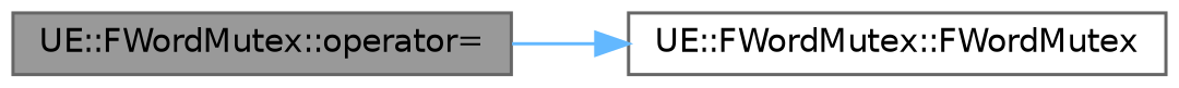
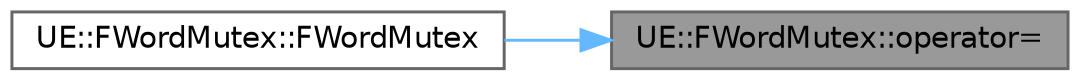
  digraph {
    rankdir=LR
    node [fontname=Helvetica fontsize=10 shape=box style=filled]
    n1 [color=gray40 fillcolor=grey60 fontcolor=black height=0.2 label="UE::FWordMutex::operator=" width=0.4]
    n2 [color=grey40 fillcolor=white height=0.2 label="UE::FWordMutex::FWordMutex" width=0.4]
-   n1 -> n2 [color=steelblue1 fontname=Helvetica fontsize=10 labelfontname=Helvetica labelfontsize=10 style=solid]
+   n2 -> n1 [color=steelblue1 fontname=Helvetica fontsize=10 labelfontname=Helvetica labelfontsize=10 style=solid]
  }
